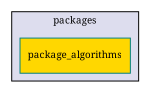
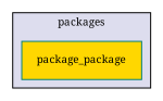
  digraph {
    compound=true
    fontname="Noto Serif"
-   n1 [fillcolor=gold fontname="Noto Serif" fontsize=10 label=package_algorithms pencolor=black shape=box style=filled color=teal]
+   n1 [fillcolor=gold fontname="Noto Serif" fontsize=10 label=package_package pencolor=black shape=box style=filled color=teal]
    subgraph cluster_1 {
      bgcolor="#ddddee"
      fontsize=10
      label=packages
      pencolor=black
      n1
    }
  }
